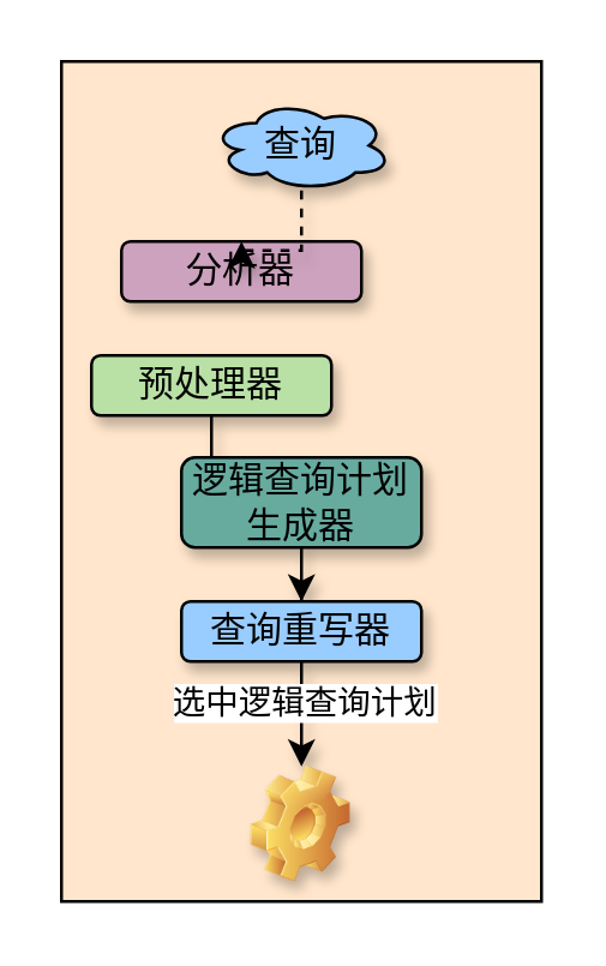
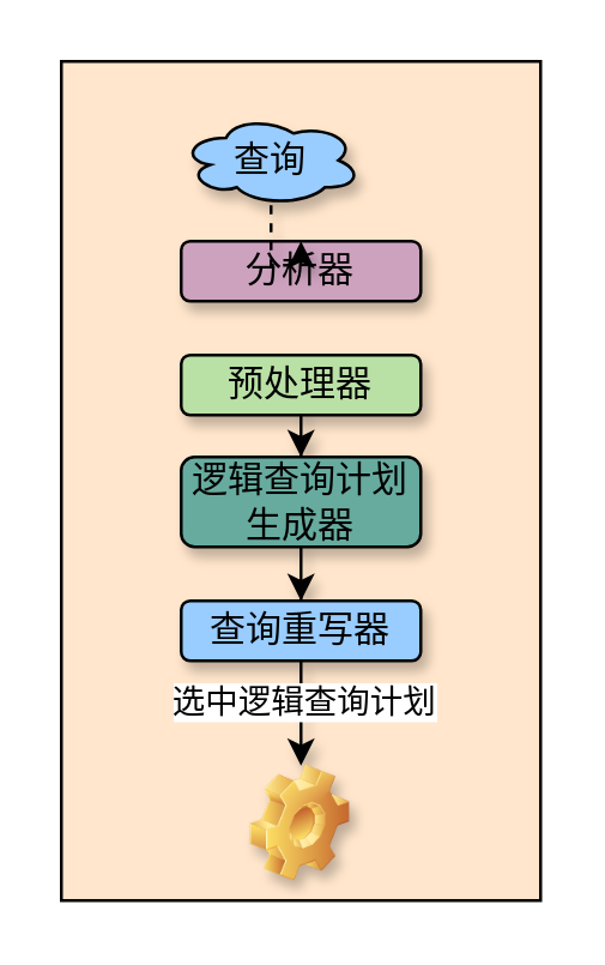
  <mxCell id="0" />
  <mxCell id="1" parent="0" />
  <mxCell id="2" value="" style="rounded=0;whiteSpace=wrap;html=1;fillColor=#FFE6CC;" vertex="1" parent="1"><mxGeometry x="20" y="20" width="160" height="280" as="geometry" /></mxCell>
- <mxCell id="3" value="分析器" style="rounded=1;whiteSpace=wrap;html=1;fillColor=#CDA2BE;shadow=1;" vertex="1" parent="1"><mxGeometry x="40" y="80" width="80" height="20" as="geometry" /></mxCell>
+ <mxCell id="3" value="分析器" style="rounded=1;whiteSpace=wrap;html=1;fillColor=#CDA2BE;shadow=1;" vertex="1" parent="1"><mxGeometry x="60" y="80" width="80" height="20" as="geometry" /></mxCell>
  <mxCell id="4" value="" style="edgeStyle=orthogonalEdgeStyle;rounded=0;orthogonalLoop=1;jettySize=auto;html=1;shadow=1;" edge="1" parent="1" source="5" target="7"><mxGeometry relative="1" as="geometry" /></mxCell>
- <mxCell id="5" value="预处理器" style="rounded=1;whiteSpace=wrap;html=1;fillColor=#B9E0A5;shadow=1;" vertex="1" parent="1"><mxGeometry x="30" y="118" width="80" height="20" as="geometry" /></mxCell>
+ <mxCell id="5" value="预处理器" style="rounded=1;whiteSpace=wrap;html=1;fillColor=#B9E0A5;shadow=1;" vertex="1" parent="1"><mxGeometry x="60" y="118" width="80" height="20" as="geometry" /></mxCell>
  <mxCell id="6" value="" style="edgeStyle=orthogonalEdgeStyle;rounded=0;orthogonalLoop=1;jettySize=auto;html=1;shadow=1;" edge="1" parent="1" source="7" target="10"><mxGeometry relative="1" as="geometry" /></mxCell>
  <mxCell id="7" value="逻辑查询计划生成器" style="rounded=1;whiteSpace=wrap;html=1;fillColor=#67AB9F;shadow=1;" vertex="1" parent="1"><mxGeometry x="60" y="152" width="80" height="30" as="geometry" /></mxCell>
  <mxCell id="8" value="" style="edgeStyle=orthogonalEdgeStyle;rounded=0;orthogonalLoop=1;jettySize=auto;html=1;shadow=1;" edge="1" parent="1" source="10" target="13"><mxGeometry relative="1" as="geometry" /></mxCell>
  <mxCell id="9" value="选中逻辑查询计划" style="edgeLabel;html=1;align=center;verticalAlign=middle;resizable=0;points=[];shadow=1;" vertex="1" connectable="0" parent="8"><mxGeometry x="0.212" relative="1" as="geometry"><mxPoint y="-4" as="offset" /></mxGeometry></mxCell>
  <mxCell id="10" value="查询重写器" style="rounded=1;whiteSpace=wrap;html=1;fillColor=#99ccff;shadow=1;" vertex="1" parent="1"><mxGeometry x="60" y="200" width="80" height="20" as="geometry" /></mxCell>
  <mxCell id="11" value="" style="edgeStyle=orthogonalEdgeStyle;rounded=0;orthogonalLoop=1;jettySize=auto;html=1;shadow=1;dashed=1;" edge="1" parent="1" source="12" target="3"><mxGeometry relative="1" as="geometry" /></mxCell>
- <mxCell id="12" value="查询" style="ellipse;shape=cloud;whiteSpace=wrap;html=1;fillColor=#99CCFF;shadow=1;" vertex="1" parent="1"><mxGeometry x="70" y="33" width="60" height="30" as="geometry" /></mxCell>
+ <mxCell id="12" value="查询" style="ellipse;shape=cloud;whiteSpace=wrap;html=1;fillColor=#99CCFF;shadow=1;" vertex="1" parent="1"><mxGeometry x="60" y="38" width="60" height="30" as="geometry" /></mxCell>
  <mxCell id="13" value="" style="shape=image;html=1;verticalLabelPosition=bottom;verticalAlign=top;imageAspect=1;aspect=fixed;image=img/clipart/Gear_128x128.png;fillColor=#B9E0A5;shadow=1;" vertex="1" parent="1"><mxGeometry x="83.39" y="255" width="33.22" height="38.96" as="geometry" /></mxCell>
